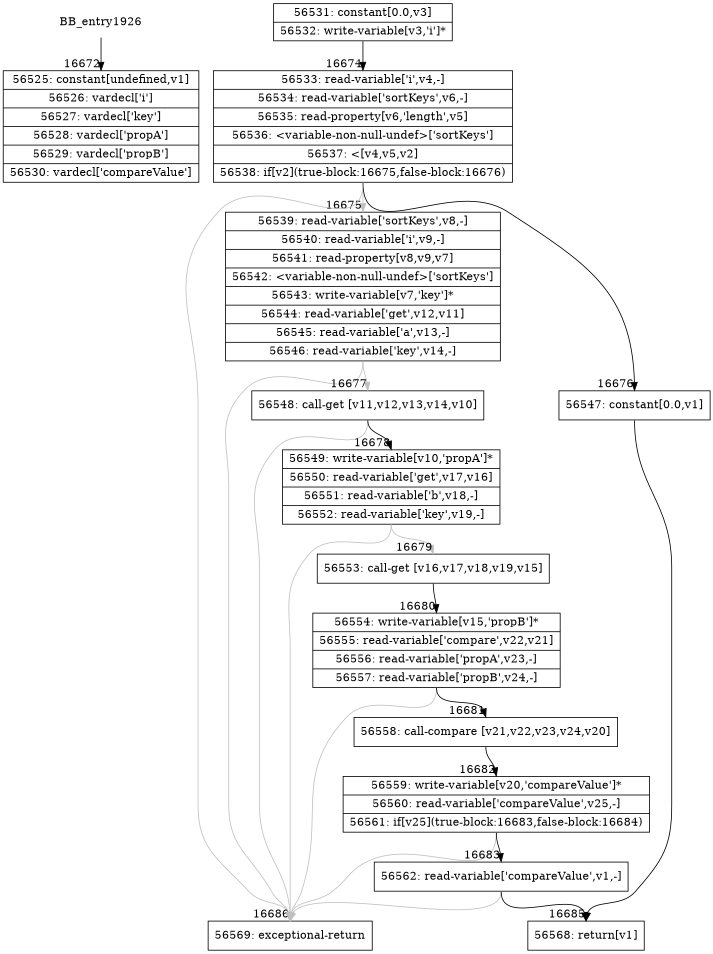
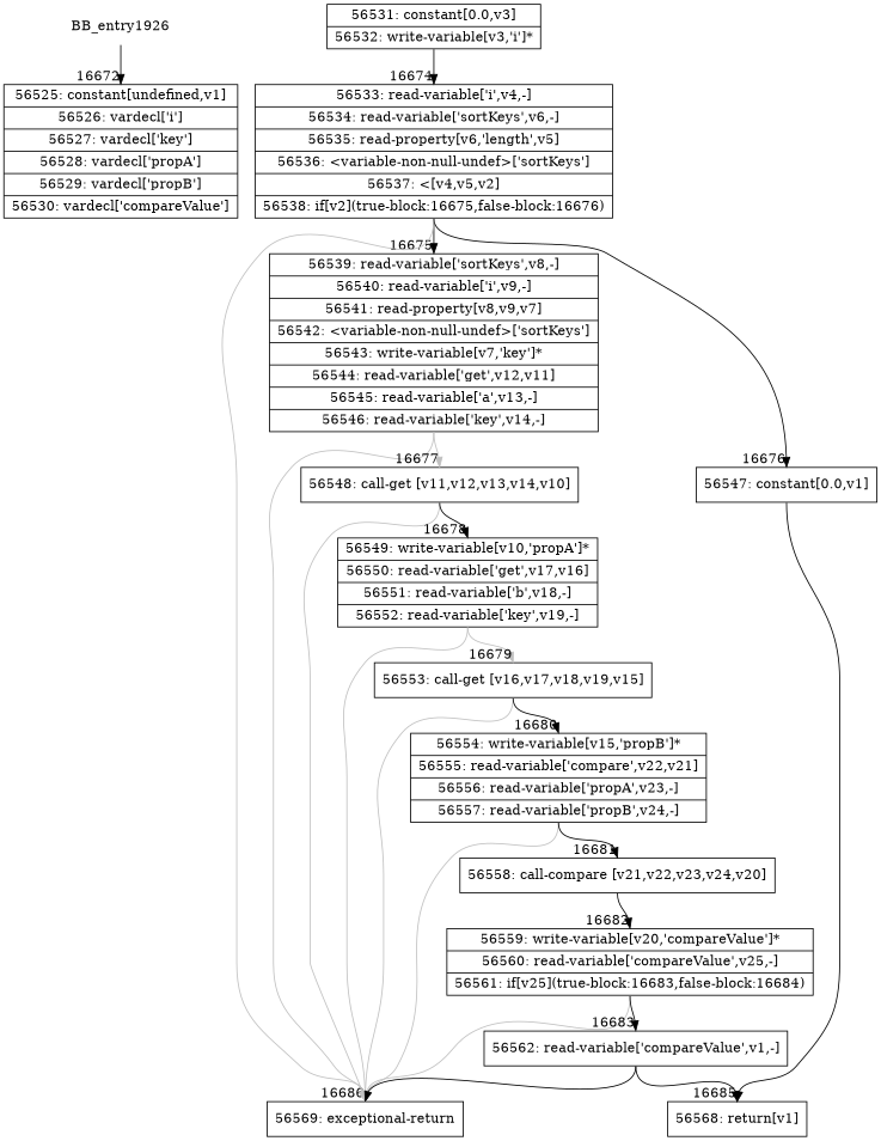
  digraph {
    rankdir=TD
    node [shape=record]
    edge [headport=n tailport=s]
    n1 [label=BB_entry1926 shape=none]
    n2 [label="{56525: constant[undefined,v1]|56526: vardecl['i']|56527: vardecl['key']|56528: vardecl['propA']|56529: vardecl['propB']|56530: vardecl['compareValue']}"]
    n3 [label="{56531: constant[0.0,v3]|56532: write-variable[v3,'i']*}"]
    n4 [label="{56533: read-variable['i',v4,-]|56534: read-variable['sortKeys',v6,-]|56535: read-property[v6,'length',v5]|56536: \<variable-non-null-undef\>['sortKeys']|56537: \<[v4,v5,v2]|56538: if[v2](true-block:16675,false-block:16676)}"]
    n5 [label="{56539: read-variable['sortKeys',v8,-]|56540: read-variable['i',v9,-]|56541: read-property[v8,v9,v7]|56542: \<variable-non-null-undef\>['sortKeys']|56543: write-variable[v7,'key']*|56544: read-variable['get',v12,v11]|56545: read-variable['a',v13,-]|56546: read-variable['key',v14,-]}"]
    n6 [label="{56547: constant[0.0,v1]}"]
    n7 [label="{56569: exceptional-return}"]
    n8 [label="{56548: call-get [v11,v12,v13,v14,v10]}"]
    n9 [label="{56568: return[v1]}"]
    n10 [label="{56549: write-variable[v10,'propA']*|56550: read-variable['get',v17,v16]|56551: read-variable['b',v18,-]|56552: read-variable['key',v19,-]}"]
    n11 [label="{56553: call-get [v16,v17,v18,v19,v15]}"]
    n12 [label="{56554: write-variable[v15,'propB']*|56555: read-variable['compare',v22,v21]|56556: read-variable['propA',v23,-]|56557: read-variable['propB',v24,-]}"]
    n13 [label="{56558: call-compare [v21,v22,v23,v24,v20]}"]
    n14 [label="{56559: write-variable[v20,'compareValue']*|56560: read-variable['compareValue',v25,-]|56561: if[v25](true-block:16683,false-block:16684)}"]
    n15 [label="{56562: read-variable['compareValue',v1,-]}"]
    n1 -> n2 [headlabel="    16672"]
    n3 -> n4 [headlabel="      16674"]
-   n4 -> n5 [headlabel="      16675" color=gray]
+   n4 -> n5 [headlabel="      16675"]
    n4 -> n6 [headlabel="      16676"]
    n4 -> n7 [color=gray headlabel="      16686"]
    n5 -> n7 [color=gray]
    n5 -> n8 [color=gray headlabel="      16677"]
    n6 -> n9 [headlabel="      16685"]
    n8 -> n7 [color=gray]
    n8 -> n10 [headlabel="      16678"]
    n10 -> n7 [color=gray]
    n10 -> n11 [color=gray headlabel="      16679"]
+   n11 -> n7 [color=gray]
    n11 -> n12 [headlabel="      16680"]
    n12 -> n7 [color=gray]
    n12 -> n13 [headlabel="      16681"]
    n13 -> n14 [headlabel="      16682"]
    n14 -> n7 [color=gray]
    n14 -> n15 [headlabel="      16683"]
-   n15 -> n7 [color=gray]
+   n15 -> n7 [color=black]
    n15 -> n9
  }
